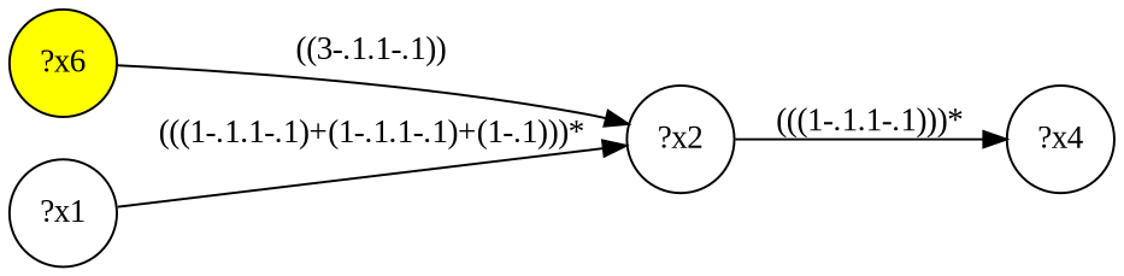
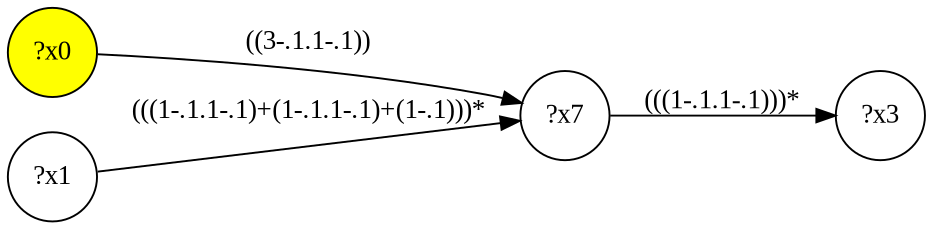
  digraph {
    fontname="Liberation Serif"
    rankdir=LR
    node [fontname="Liberation Serif" shape=circle]
    edge [fontname="Liberation Serif"]
-   n1 [fillcolor=yellow label="?x6" style="filled,"]
-   n2 [label="?x2"]
+   n1 [fillcolor=yellow label="?x0" style="filled,"]
+   n2 [label="?x7"]
    n3 [label="?x1"]
-   n4 [label="?x4"]
+   n4 [label="?x3"]
    n1 -> n2 [label="((3-.1.1-.1))"]
    n2 -> n4 [label="(((1-.1.1-.1)))*"]
    n3 -> n2 [label="(((1-.1.1-.1)+(1-.1.1-.1)+(1-.1)))*"]
  }
